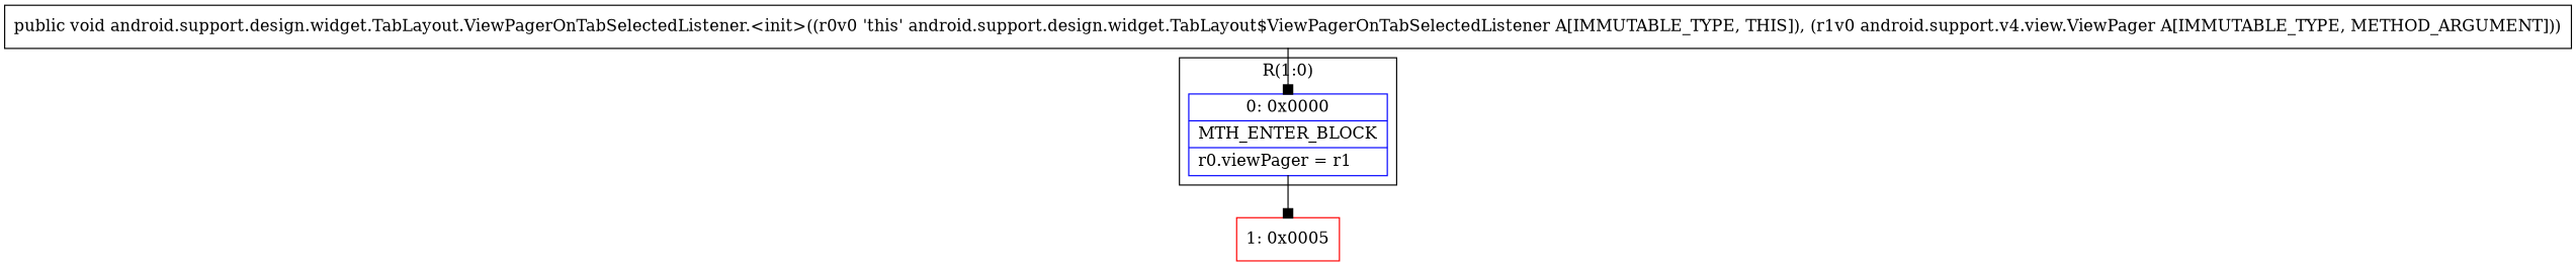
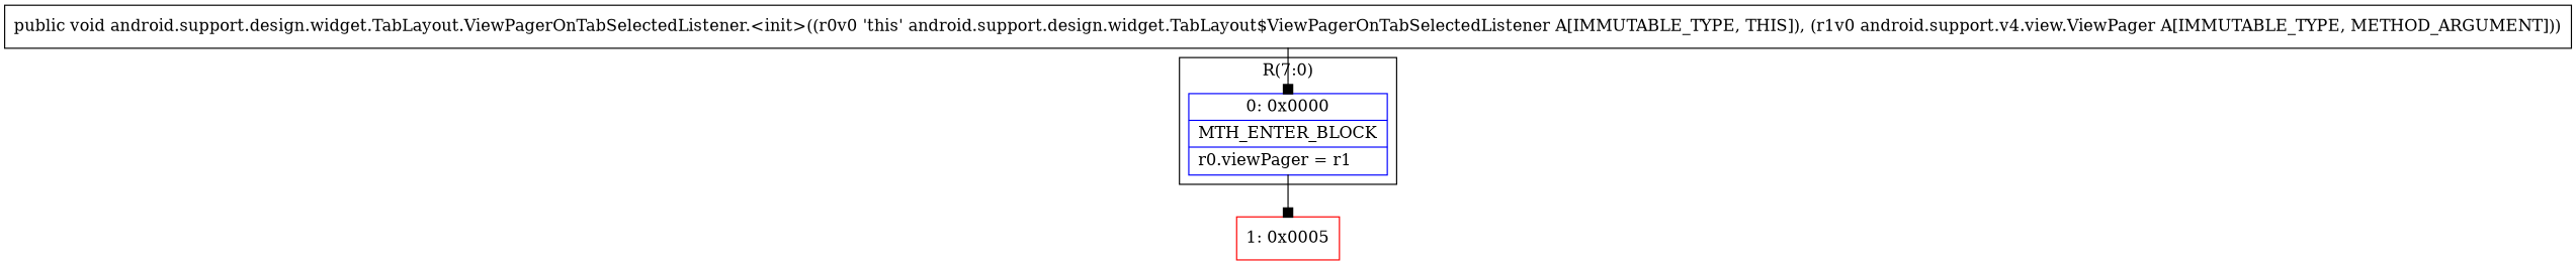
  digraph {
    fontname="DejaVu Serif"
    node [shape=record fontname="DejaVu Serif"]
    edge [arrowhead=box fontname="DejaVu Serif"]
    n1 [color=blue label="{0\:\ 0x0000|MTH_ENTER_BLOCK\l|r0.viewPager = r1\l}"]
    n2 [color=red label="{1\:\ 0x0005}"]
    n3 [label="{public void android.support.design.widget.TabLayout.ViewPagerOnTabSelectedListener.\<init\>((r0v0 'this' android.support.design.widget.TabLayout$ViewPagerOnTabSelectedListener A[IMMUTABLE_TYPE, THIS]), (r1v0 android.support.v4.view.ViewPager A[IMMUTABLE_TYPE, METHOD_ARGUMENT])) }"]
    subgraph cluster_1 {
-     label="R(1:0)"
+     label="R(7:0)"
      n1
    }
    n1 -> n2
    n3 -> n1
  }
